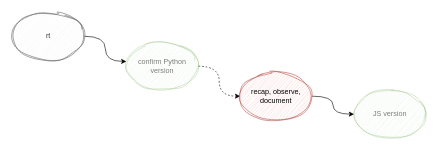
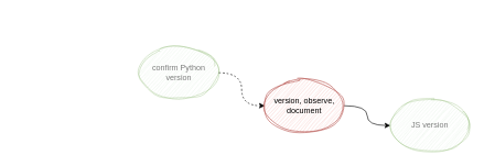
  <mxCell id="0" />
  <mxCell id="1" parent="0" />
  <mxCell id="2" style="edgeStyle=orthogonalEdgeStyle;rounded=0;orthogonalLoop=1;jettySize=auto;html=1;exitX=1;exitY=0.5;exitDx=0;exitDy=0;entryX=0;entryY=0.5;entryDx=0;entryDy=0;curved=1;dashed=1;" edge="1" parent="1" source="3" target="5"><mxGeometry relative="1" as="geometry" /></mxCell>
  <mxCell id="3" value="confirm Python version" style="ellipse;whiteSpace=wrap;html=1;fillColor=#d5e8d4;strokeColor=#82b366;sketch=1;curveFitting=1;jiggle=2;opacity=50;textOpacity=50;" vertex="1" parent="1"><mxGeometry x="210" y="70" width="120" height="80" as="geometry" /></mxCell>
  <mxCell id="4" style="edgeStyle=orthogonalEdgeStyle;shape=connector;curved=1;rounded=0;orthogonalLoop=1;jettySize=auto;html=1;exitX=1;exitY=0.5;exitDx=0;exitDy=0;entryX=0;entryY=0.5;entryDx=0;entryDy=0;strokeColor=default;align=center;verticalAlign=middle;fontFamily=Helvetica;fontSize=11;fontColor=default;labelBackgroundColor=default;endArrow=classic;" edge="1" parent="1" source="5" target="6"><mxGeometry relative="1" as="geometry" /></mxCell>
- <mxCell id="5" value="recap, observe, document" style="ellipse;whiteSpace=wrap;html=1;fillColor=#f8cecc;strokeColor=#b85450;sketch=1;curveFitting=1;jiggle=2;" vertex="1" parent="1"><mxGeometry x="400" y="120" width="120" height="80" as="geometry" /></mxCell>
+ <mxCell id="5" value="version, observe, document" style="ellipse;whiteSpace=wrap;html=1;fillColor=#f8cecc;strokeColor=#b85450;sketch=1;curveFitting=1;jiggle=2;" vertex="1" parent="1"><mxGeometry x="400" y="120" width="120" height="80" as="geometry" /></mxCell>
  <mxCell id="6" value="JS version" style="ellipse;whiteSpace=wrap;html=1;fillColor=#d5e8d4;strokeColor=#82b366;sketch=1;curveFitting=1;jiggle=2;opacity=50;textOpacity=50;" vertex="1" parent="1"><mxGeometry x="590" y="150" width="120" height="80" as="geometry" /></mxCell>
- <mxCell id="7" value="rt" style="ellipse;whiteSpace=wrap;html=1;fillColor=#f5f5f5;fontColor=#333333;strokeColor=#666666;sketch=1;curveFitting=1;jiggle=2;" vertex="1" parent="1"><mxGeometry x="20" y="20" width="120" height="80" as="geometry" /></mxCell>
- <mxCell id="8" style="edgeStyle=orthogonalEdgeStyle;rounded=0;orthogonalLoop=1;jettySize=auto;html=1;exitX=1;exitY=0.5;exitDx=0;exitDy=0;entryX=0;entryY=0.4;entryDx=0;entryDy=0;entryPerimeter=0;curved=1;" edge="1" parent="1" source="7" target="3"><mxGeometry relative="1" as="geometry" /></mxCell>
